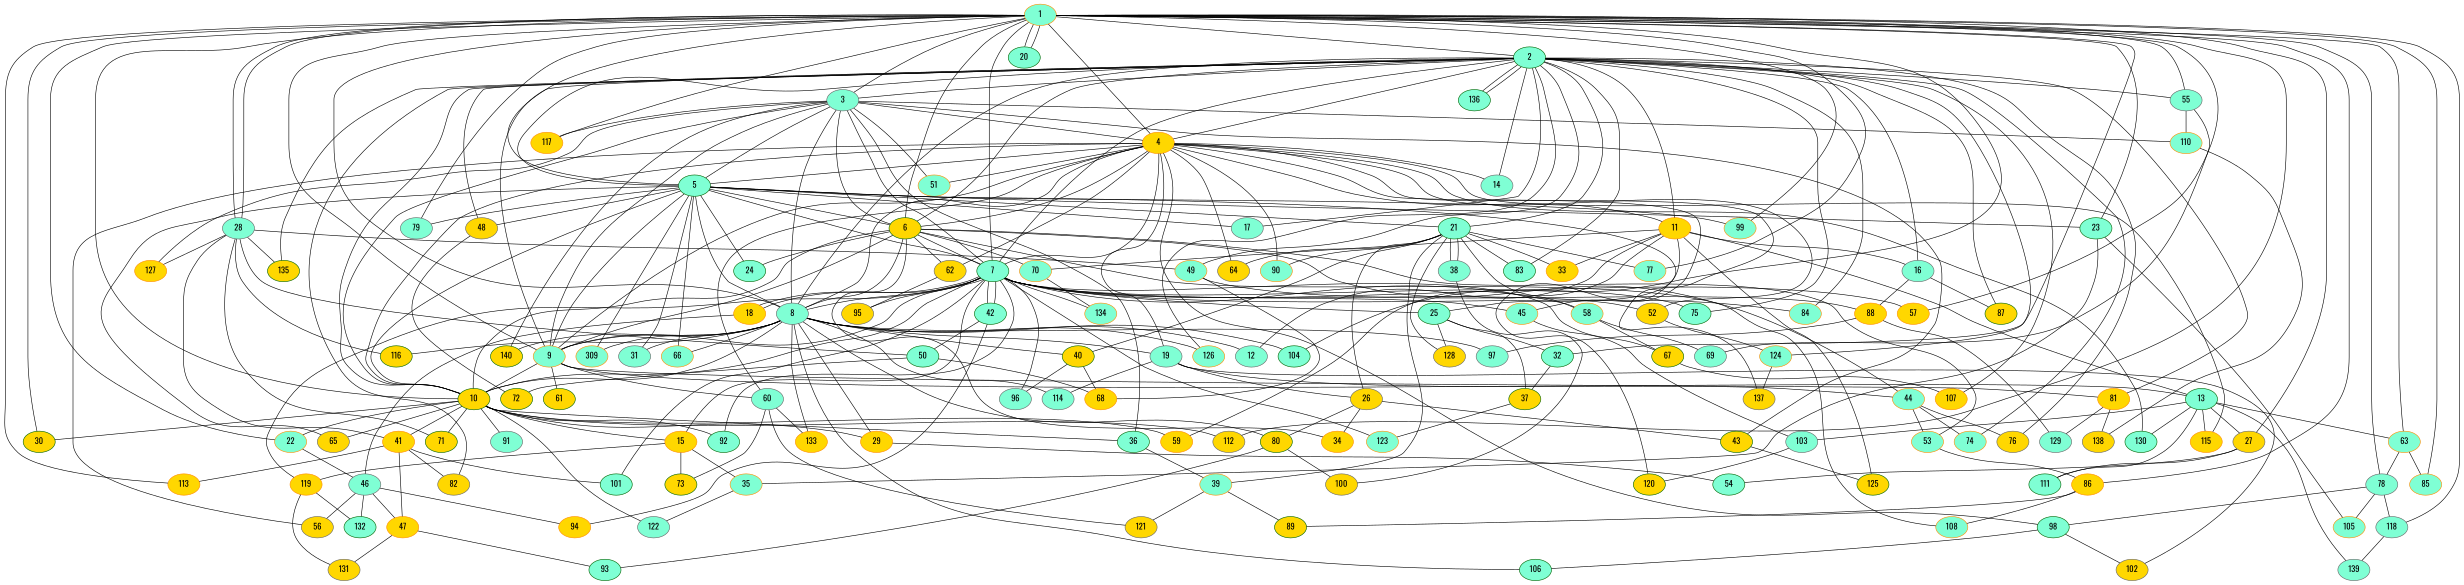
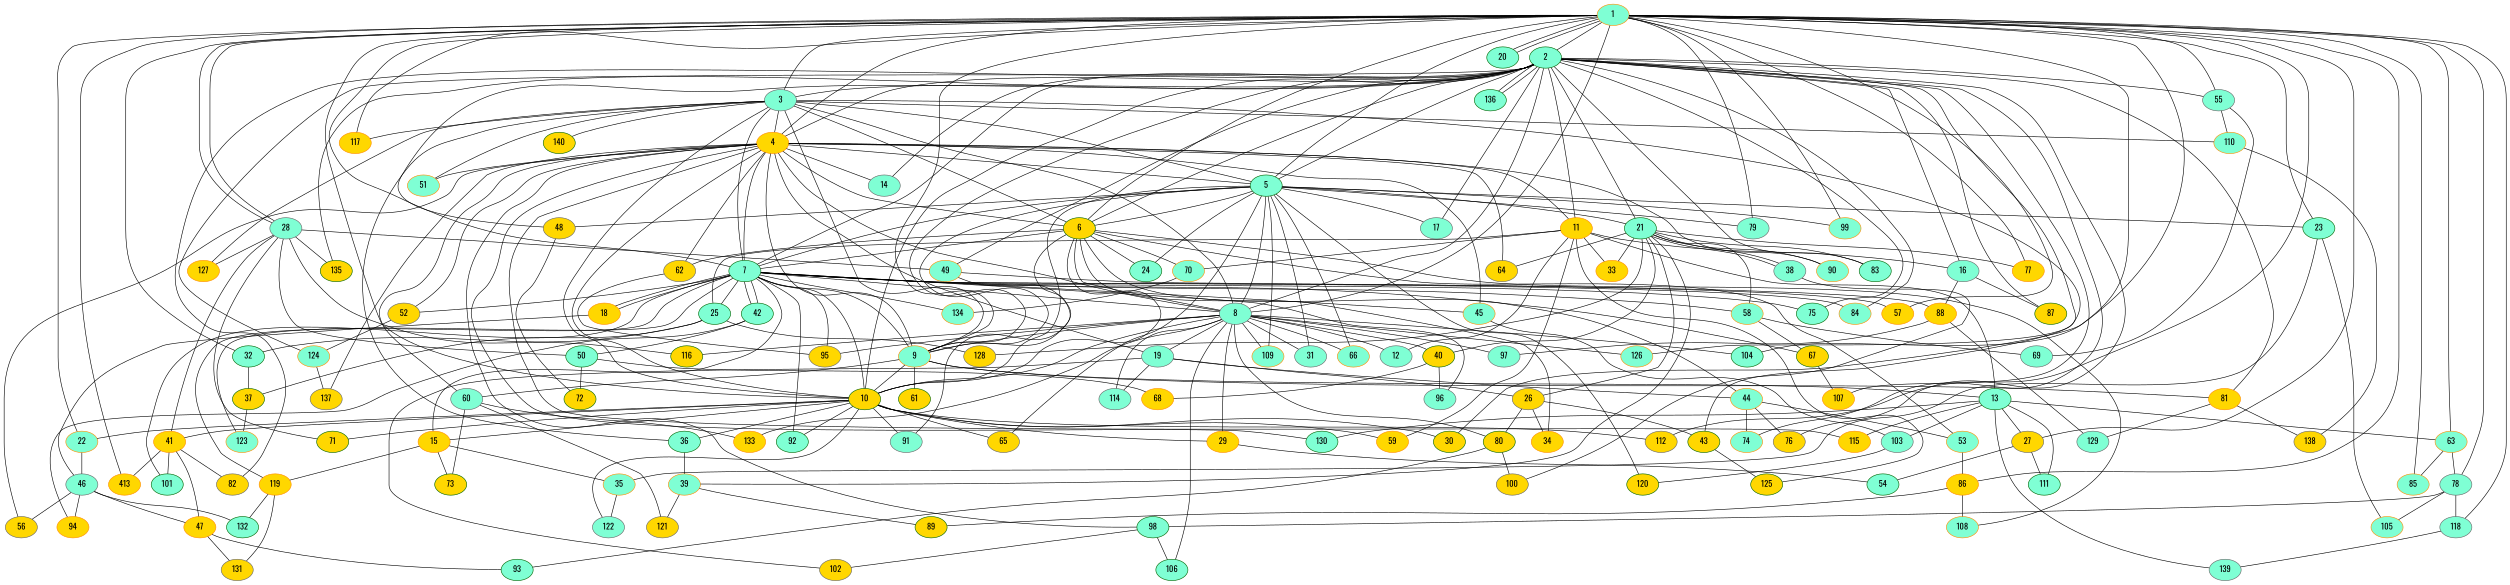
  graph {
    fontname=Oswald
    node [color=darkorange fillcolor=aquamarine fontname=Oswald style=filled]
    edge [fontname=Oswald]
    2 [color=darkgreen]
    1
    3 [color=gray40]
    4 [fillcolor=gold]
    5 [color=darkgreen]
    6 [color=darkgreen fillcolor=gold]
    7 [color=darkgreen]
    8 [color=gray40]
    9
    10 [color=darkgreen fillcolor=gold]
    20 [color=darkgreen]
    22
    23 [color=darkgreen]
    27 [color=gray40 fillcolor=gold]
    28 [color=gray40]
    30 [color=darkgreen fillcolor=gold]
    32 [color=darkgreen]
    55 [color=gray40]
    57 [fillcolor=gold]
    63
-   77
+   77 [fillcolor=gold]
    78 [color=gray40]
    79 [color=gray40]
    85
    86 [fillcolor=gold]
    99
    104 [color=darkgreen]
    112 [color=gray40 fillcolor=gold]
-   113 [fillcolor=gold]
+   113 [fillcolor=gold label=413]
    117 [fillcolor=gold]
    118 [color=gray40]
    11 [fillcolor=gold]
    14 [color=gray40]
    16 [color=gray40]
    17 [color=gray40]
    21 [color=darkgreen]
    48 [color=gray40 fillcolor=gold]
    49
    74
    75 [color=darkgreen]
    76 [color=gray40 fillcolor=gold]
    81 [fillcolor=gold]
    82 [color=gray40 fillcolor=gold]
    83 [color=darkgreen]
    84
    87 [color=darkgreen fillcolor=gold]
    107 [fillcolor=gold]
    124
    126
    135 [color=darkgreen fillcolor=gold]
    136 [color=darkgreen]
    36 [color=darkgreen]
    43 [color=darkgreen fillcolor=gold]
    51
    110
    127 [fillcolor=gold]
    140 [color=darkgreen fillcolor=gold]
    19 [color=gray40]
    45
    52 [color=gray40 fillcolor=gold]
    56 [color=gray40 fillcolor=gold]
    60 [color=gray40]
    62 [color=gray40 fillcolor=gold]
    64 [color=gray40 fillcolor=gold]
    90
    98 [color=darkgreen]
    115 [fillcolor=gold]
    130 [color=darkgreen]
    137 [color=gray40 fillcolor=gold]
    24 [color=darkgreen]
    31 [color=gray40]
    65 [color=gray40 fillcolor=gold]
    66
-   109 [label=309]
+   109
    120 [color=darkgreen fillcolor=gold]
    34 [fillcolor=gold]
    44
    53
    70
    108
    15 [fillcolor=gold]
    18 [fillcolor=gold]
    25 [color=darkgreen]
    42 [color=darkgreen]
    58
    67 [color=darkgreen fillcolor=gold]
    92 [color=darkgreen]
    95 [color=gray40 fillcolor=gold]
    96 [color=gray40]
    101 [color=darkgreen]
    119 [fillcolor=gold]
    123
    134
    12 [color=gray40]
    29 [fillcolor=gold]
    40 [color=darkgreen fillcolor=gold]
    80 [color=darkgreen fillcolor=gold]
    97 [color=gray40]
    106 [color=darkgreen]
    114 [color=gray40]
    116 [color=darkgreen fillcolor=gold]
    133 [fillcolor=gold]
    61 [color=darkgreen fillcolor=gold]
    13 [color=darkgreen]
    41 [fillcolor=gold]
    59 [fillcolor=gold]
    71 [color=darkgreen fillcolor=gold]
    91 [color=gray40]
    122 [color=gray40]
    46 [color=gray40]
    35
    105
    111 [color=darkgreen]
    54 [color=darkgreen]
    50 [color=darkgreen]
    37 [color=darkgreen fillcolor=gold]
    69 [color=gray40]
    89 [color=darkgreen fillcolor=gold]
    139 [color=gray40]
    33 [fillcolor=gold]
    125 [color=darkgreen fillcolor=gold]
    88 [fillcolor=gold]
    26 [color=gray40 fillcolor=gold]
    38 [color=gray40]
    39
    128 [color=gray40 fillcolor=gold]
    72 [color=darkgreen fillcolor=gold]
    129 [color=gray40]
    138 [color=gray40 fillcolor=gold]
    102 [color=gray40 fillcolor=gold]
    103 [color=gray40]
    73 [color=darkgreen fillcolor=gold]
    121 [color=gray40 fillcolor=gold]
    94 [fillcolor=gold]
    132 [color=darkgreen]
    131 [color=gray40 fillcolor=gold]
    68 [fillcolor=gold]
    100 [color=gray40 fillcolor=gold]
    93 [color=darkgreen]
    47 [fillcolor=gold]
    2 -- 3
    2 -- 4
    2 -- 5
    2 -- 6
    2 -- 7
    2 -- 8
    2 -- 9
    2 -- 10
    2 -- 55
    2 -- 11
    2 -- 14
    2 -- 16
    2 -- 17
    2 -- 21
    2 -- 48
    2 -- 49
    2 -- 74
    2 -- 75
    2 -- 76
    2 -- 81
    2 -- 82
    2 -- 83
    2 -- 84
    2 -- 87
    2 -- 107
    2 -- 124
    2 -- 126
    2 -- 135
    2 -- 136
    2 -- 136
    1 -- 2
    1 -- 3
    1 -- 4
    1 -- 5
    1 -- 6
    1 -- 7
    1 -- 8
    1 -- 9
    1 -- 10
    1 -- 20
    1 -- 20
    1 -- 22
    1 -- 23
    1 -- 27
    1 -- 28
    1 -- 28
    1 -- 30
    1 -- 32
    1 -- 55
    1 -- 57
    1 -- 63
    1 -- 77
    1 -- 78
    1 -- 79
    1 -- 85
    1 -- 86
    1 -- 99
    1 -- 104
    1 -- 112
    1 -- 113
    1 -- 117
    1 -- 118
    3 -- 4
    3 -- 5
    3 -- 6
    3 -- 7
    3 -- 8
    3 -- 9
    3 -- 10
    3 -- 117
    3 -- 36
    3 -- 43
    3 -- 51
    3 -- 110
    3 -- 127
    3 -- 140
    4 -- 5
    4 -- 6
    4 -- 7
    4 -- 8
    4 -- 9
    4 -- 10
    4 -- 11
    4 -- 14
    4 -- 51
    4 -- 19
    4 -- 45
    4 -- 52
    4 -- 56
    4 -- 60
    4 -- 62
    4 -- 64
    4 -- 90
    4 -- 98
    4 -- 115
    4 -- 130
    4 -- 137
    5 -- 6
    5 -- 7
    5 -- 8
    5 -- 9
    5 -- 10
    5 -- 23
    5 -- 79
    5 -- 99
    5 -- 17
    5 -- 21
    5 -- 48
    5 -- 24
    5 -- 31
    5 -- 65
    5 -- 66
    5 -- 109
    5 -- 120
    6 -- 7
    6 -- 8
    6 -- 9
    6 -- 10
    6 -- 62
    6 -- 24
    6 -- 34
    6 -- 44
    6 -- 53
    6 -- 70
    6 -- 108
    7 -- 8
    7 -- 9
    7 -- 10
    7 -- 57
    7 -- 75
    7 -- 84
    7 -- 45
    7 -- 52
    7 -- 15
    7 -- 18
    7 -- 18
    7 -- 25
    7 -- 42
    7 -- 42
    7 -- 58
    7 -- 67
    7 -- 92
    7 -- 95
    7 -- 96
    7 -- 101
    7 -- 119
    7 -- 123
    7 -- 134
    8 -- 9
    8 -- 10
    8 -- 104
    8 -- 126
-   8 -- 140
+   8 -- 95
    8 -- 19
    8 -- 31
    8 -- 66
    8 -- 109
    8 -- 12
    8 -- 29
    8 -- 40
    8 -- 80
    8 -- 97
    8 -- 106
    8 -- 114
    8 -- 116
    8 -- 133
    9 -- 10
    9 -- 81
    9 -- 60
    9 -- 61
    9 -- 13
    10 -- 22
    10 -- 30
    10 -- 112
    10 -- 36
    10 -- 65
    10 -- 15
    10 -- 92
    10 -- 29
    10 -- 41
    10 -- 59
    10 -- 71
    10 -- 91
    10 -- 122
    22 -- 46
    23 -- 35
    23 -- 105
    27 -- 111
    27 -- 54
    28 -- 49
    28 -- 135
    28 -- 127
    28 -- 116
    28 -- 41
    28 -- 71
    28 -- 50
    32 -- 37
    55 -- 110
    55 -- 69
    63 -- 78
    63 -- 85
    78 -- 118
    78 -- 98
    78 -- 105
    86 -- 108
    86 -- 89
    118 -- 139
    11 -- 16
    11 -- 70
    11 -- 25
    11 -- 12
    11 -- 13
    11 -- 59
    11 -- 33
    11 -- 125
    16 -- 87
    16 -- 88
    21 -- 77
    21 -- 83
    21 -- 64
    21 -- 90
    21 -- 58
    21 -- 40
    21 -- 33
    21 -- 26
    21 -- 38
    21 -- 38
    21 -- 39
    21 -- 128
    48 -- 72
-   49 -- 68
+   49 -- 91
    49 -- 88
    81 -- 129
    81 -- 138
    124 -- 137
    36 -- 39
    43 -- 125
    110 -- 138
    19 -- 44
    19 -- 114
    19 -- 26
    19 -- 102
    45 -- 103
    52 -- 124
    60 -- 133
    60 -- 73
    60 -- 121
    62 -- 95
    98 -- 106
    98 -- 102
    44 -- 74
    44 -- 76
    44 -- 53
    53 -- 86
    70 -- 134
    15 -- 119
    15 -- 35
    15 -- 73
    18 -- 46
    25 -- 32
    25 -- 37
    25 -- 128
    42 -- 50
    42 -- 94
    58 -- 67
    58 -- 69
    67 -- 107
    119 -- 132
    119 -- 131
    29 -- 54
    40 -- 96
    40 -- 68
    80 -- 100
    80 -- 93
    13 -- 27
    13 -- 63
    13 -- 115
    13 -- 130
    13 -- 111
    13 -- 139
    13 -- 103
    41 -- 113
    41 -- 82
    41 -- 101
    41 -- 47
    46 -- 56
    46 -- 94
    46 -- 132
    46 -- 47
    35 -- 122
    50 -- 72
    50 -- 68
    37 -- 123
    88 -- 97
    88 -- 129
    26 -- 43
    26 -- 34
    26 -- 80
    38 -- 100
    39 -- 89
    39 -- 121
    103 -- 120
    47 -- 131
    47 -- 93
  }
